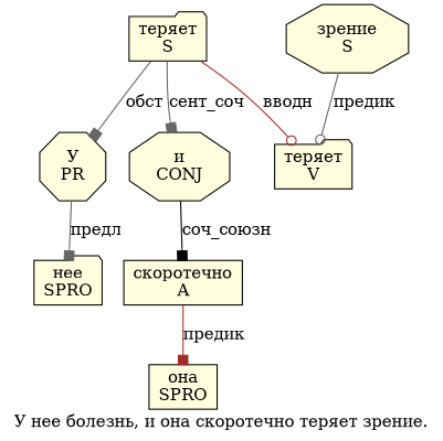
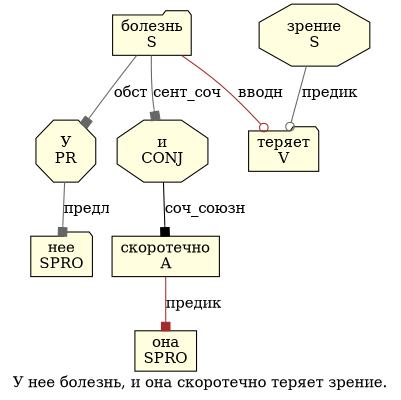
  digraph {
    label="У нее болезнь, и она скоротечно теряет зрение."
    node [fillcolor=lightyellow penwidth=1 shape=octagon style=filled]
    edge [arrowhead=box color=gray40]
    n1 [label="У\nPR"]
    n2 [label="нее\nSPRO" shape=folder]
-   n3 [label="теряет\nS" shape=folder]
+   n3 [label="болезнь\nS" shape=folder]
    n4 [label="и\nCONJ"]
    n5 [label="теряет\nV" shape=folder]
    n6 [label="скоротечно\nA" shape=box]
    n7 [label="она\nSPRO" shape=box]
    n8 [label="зрение\nS"]
    n1 -> n2 [label="предл"]
    n3 -> n1 [label="обст"]
    n3 -> n4 [label="сент_соч"]
    n3 -> n5 [arrowhead=odot color=brown label="вводн"]
    n4 -> n6 [color=black label="соч_союзн"]
    n6 -> n7 [color=brown label="предик"]
    n8 -> n5 [arrowhead=odot label="предик"]
  }
